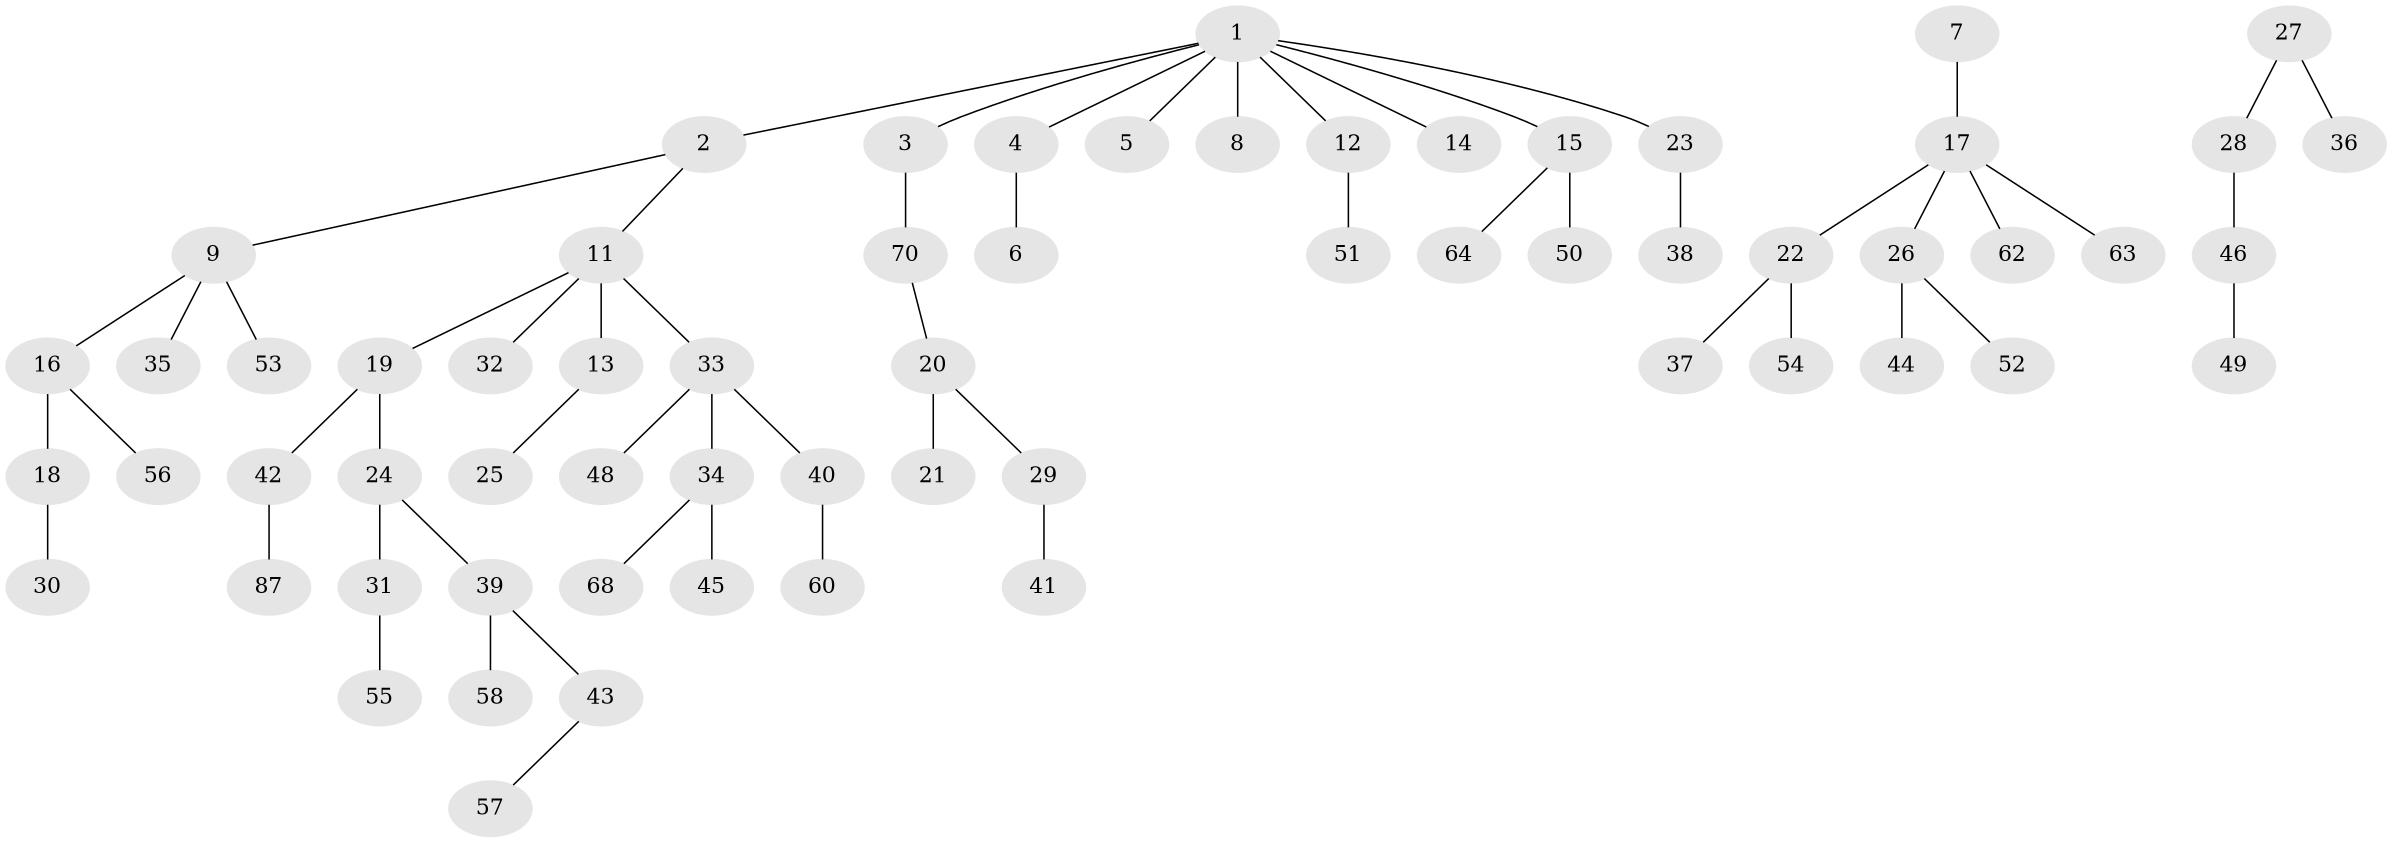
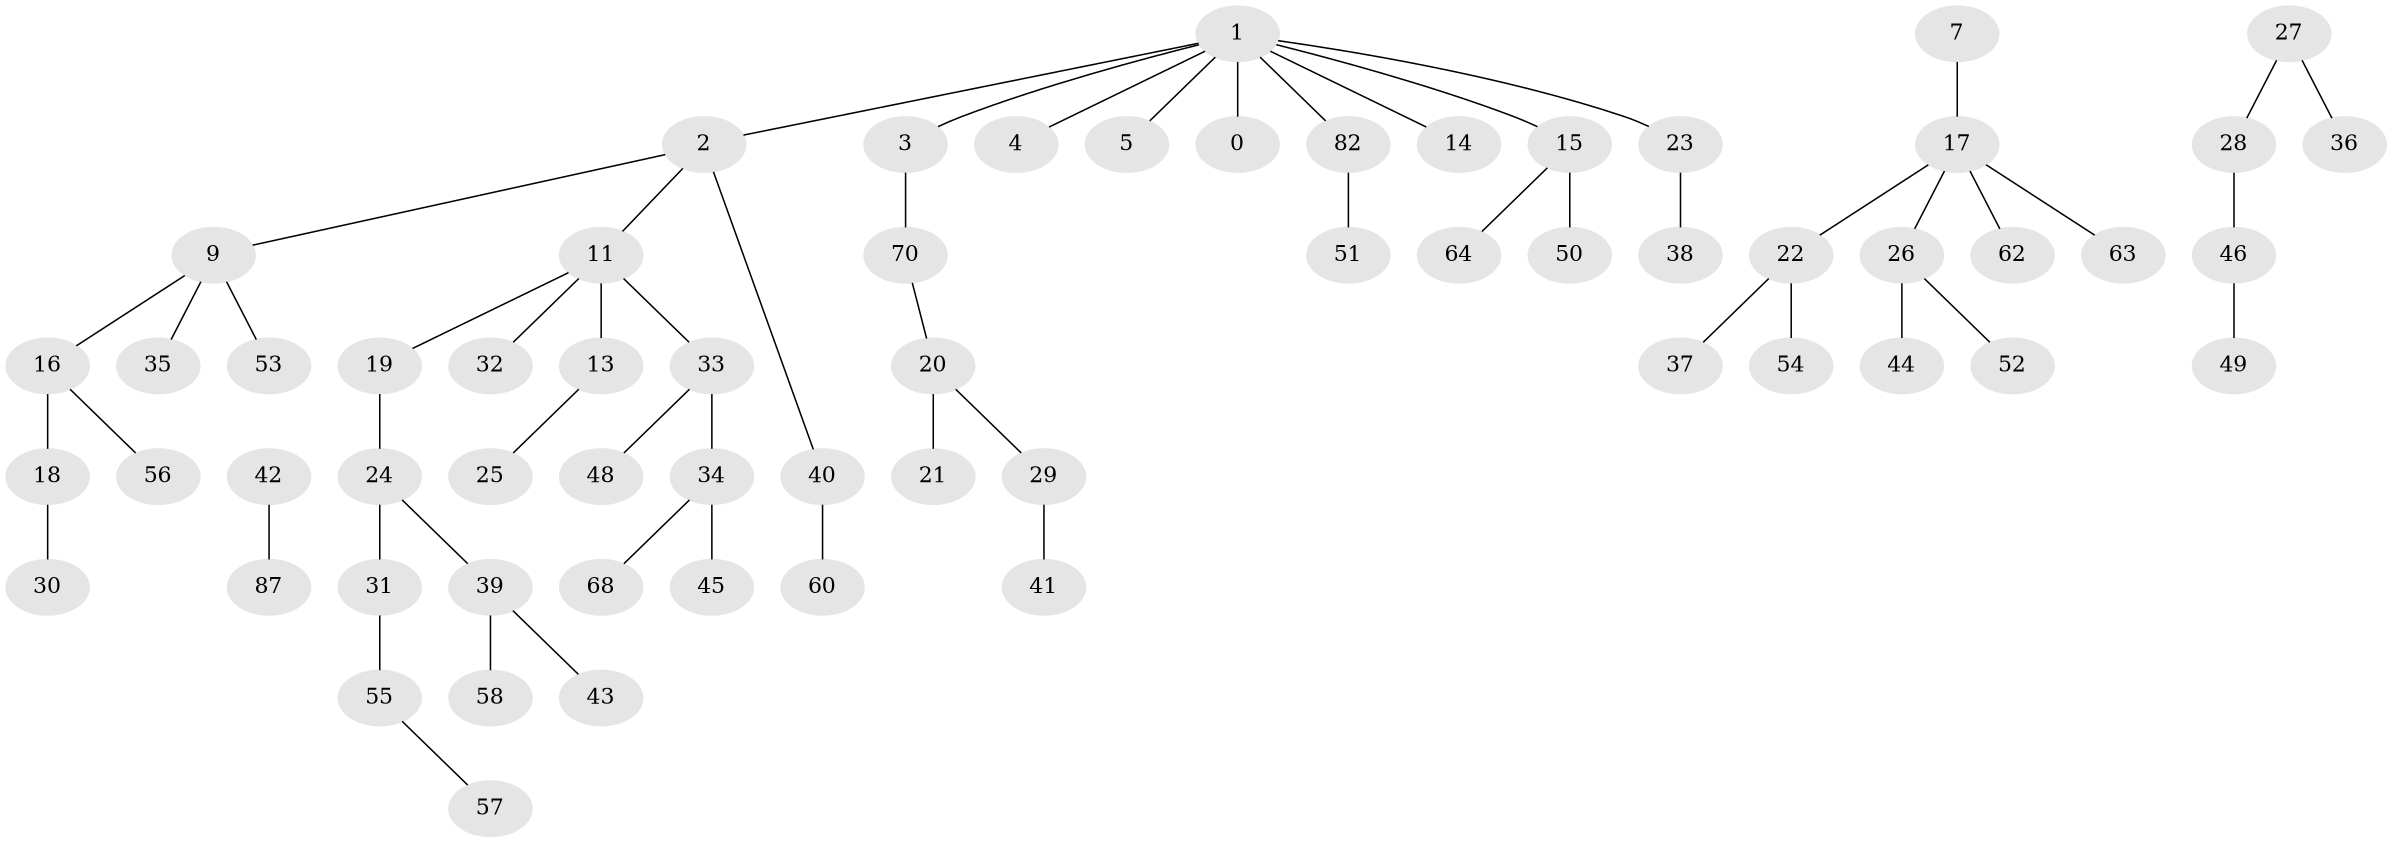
  graph {
    node [color=gray90 style=filled]
    1
    2
    3
    4
    5
-   8
-   12
+   8 [label=0]
+   12 [label=82]
    14
    15
    23
    9
    11
    40
    n14 [label=70]
-   6
    51
    50
    64
    38
    16
    35
    53
    13
    19
    32
    33
    60
    7
    17
    20
    22
    26
    62
    63
    18
    56
    21
    29
    25
    24
    42
    34
    48
    30
    37
    54
    44
    52
    31
    39
    n51 [label=87]
    41
    27
    28
    36
    55
    46
    49
    43
    58
    57
    45
    n63 [label=68]
    1 -- 2
    1 -- 3
    1 -- 4
    1 -- 5
    1 -- 8
    1 -- 12
    1 -- 14
    1 -- 15
    1 -- 23
    2 -- 9
    2 -- 11
-   33 -- 40
+   2 -- 40
    3 -- n14
-   4 -- 6
    12 -- 51
    15 -- 50
    15 -- 64
    23 -- 38
    9 -- 16
    9 -- 35
    9 -- 53
    11 -- 13
    11 -- 19
    11 -- 32
    11 -- 33
    40 -- 60
    n14 -- 20
    16 -- 18
    16 -- 56
    13 -- 25
    19 -- 24
-   19 -- 42
    33 -- 34
    33 -- 48
    7 -- 17
    17 -- 22
    17 -- 26
    17 -- 62
    17 -- 63
    20 -- 21
    20 -- 29
    22 -- 37
    22 -- 54
    26 -- 44
    26 -- 52
    18 -- 30
    29 -- 41
    24 -- 31
    24 -- 39
    42 -- n51
    34 -- 45
    34 -- n63
    31 -- 55
    39 -- 43
    39 -- 58
    27 -- 28
    27 -- 36
    28 -- 46
-   43 -- 57
+   55 -- 57
    46 -- 49
  }
